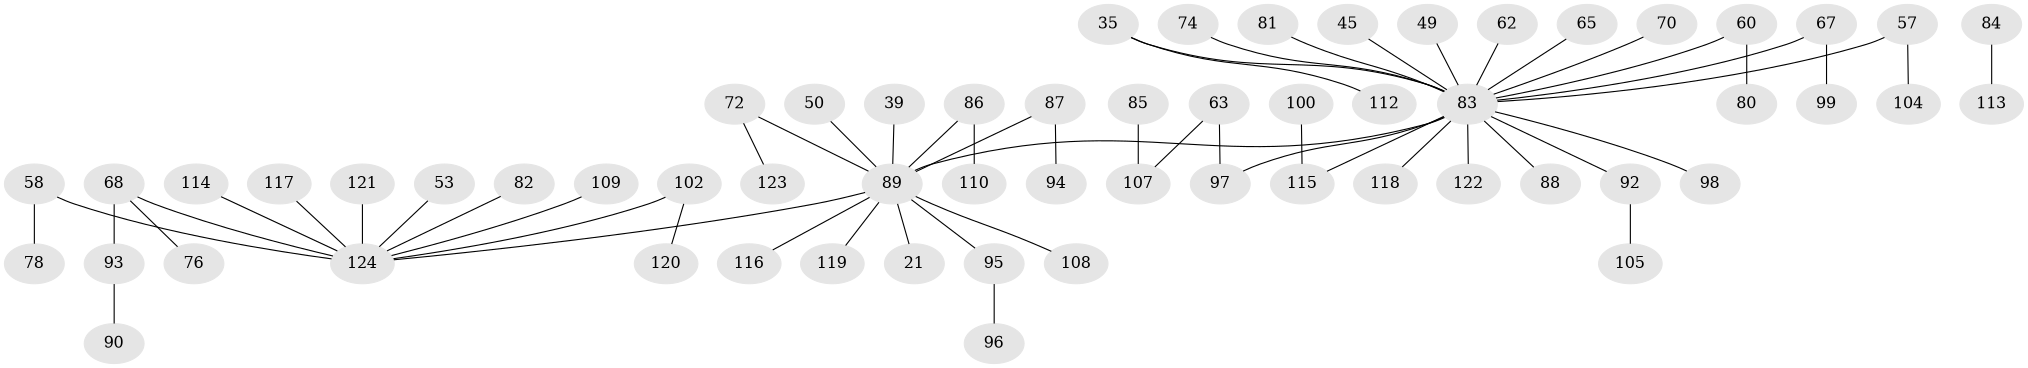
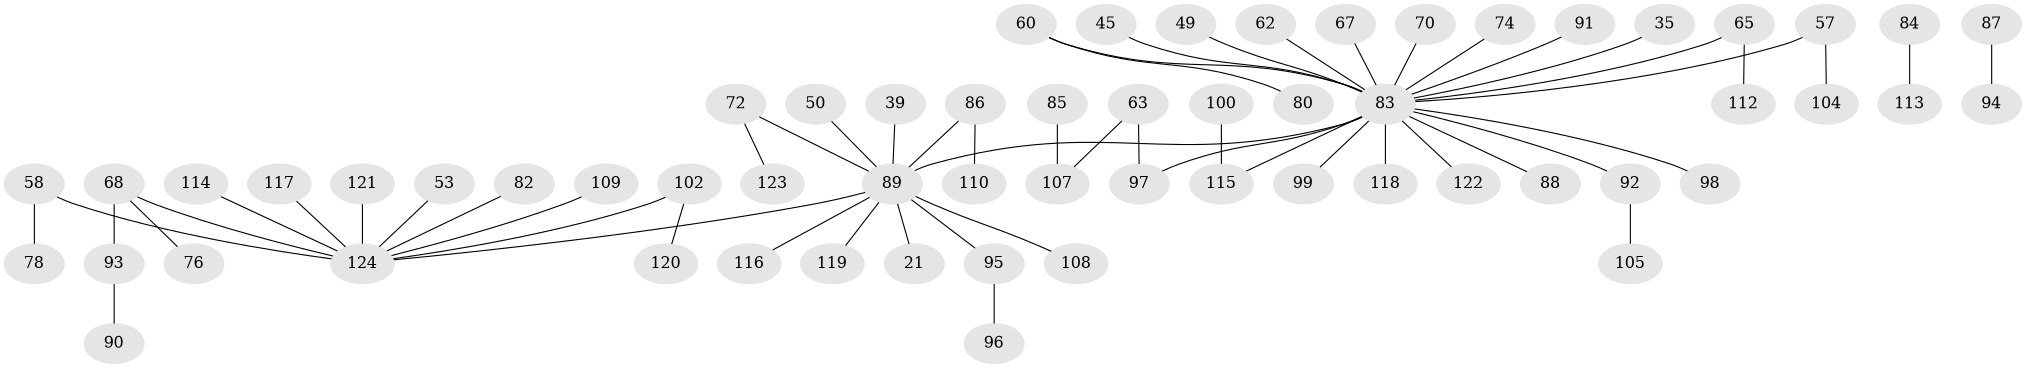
  graph {
    node [color=gray90 style=filled]
    83 [super="+38+36"]
    89 [super="+54+59+61+79"]
    97
    88 [super="+29"]
    92
    98
    99
    115 [super="+23+103"]
    118
    122 [super="+57"]
    35
    124 [super="+111+48"]
    n13 [label=21]
    95
    108
    116
    119
    39
    n19 [label=45]
    49
    50
    53
    58 [super="+44"]
    78
    60 [super="+32"]
    80 [super="+47"]
    62
    63
    107 [super="+51"]
    65
    112
    67
    68
    76
    93
    90
    70 [super="+41"]
    72 [super="+45+56"]
    123
    74
    84
    113
    n43 [label=57 super="+55"]
    104
-   81
+   81 [label=91]
    82
    105
    85
    86 [super="+27+30+64"]
    110
    87
    94
    96
    100
    102 [super="+17+71"]
    120
    109
    114 [super="+46"]
    117 [super="+66"]
    121
    83 -- 89 [weight=2]
    83 -- 97
    83 -- 88 [weight=2]
    83 -- 92
    83 -- 98
-   67 -- 99
+   83 -- 99
    83 -- 115 [weight=2]
    83 -- 118
    83 -- 122
    89 -- 124 [weight=2]
    89 -- n13
    89 -- 95
    89 -- 108
    89 -- 116
    89 -- 119
    92 -- 105
    35 -- 83
    95 -- 96
    39 -- 89
    n19 -- 83
    49 -- 83
    50 -- 89
    53 -- 124
    58 -- 124
    58 -- 78
    60 -- 83
    60 -- 80
    62 -- 83
    63 -- 97
    63 -- 107
    65 -- 83
-   35 -- 112
+   65 -- 112
    67 -- 83
    68 -- 124
    68 -- 76
    68 -- 93
    93 -- 90
    70 -- 83
    72 -- 89
    72 -- 123
    74 -- 83
    84 -- 113
    n43 -- 83
    n43 -- 104
    81 -- 83
    82 -- 124
    85 -- 107
    86 -- 89
    86 -- 110
-   87 -- 89
    87 -- 94
    100 -- 115
    102 -- 124
    102 -- 120
    109 -- 124
    114 -- 124
    117 -- 124 [weight=3]
    121 -- 124
  }
